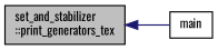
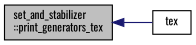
  digraph {
    rankdir=LR
    fontname=Oswald
    node [color=black fontname=Oswald fontsize=10 shape=record style=filled]
    n1 [fillcolor=grey75 fontcolor=black height=0.2 label="set_and_stabilizer\l::print_generators_tex" width=0.4]
-   n2 [fillcolor=white height=0.2 label=main width=0.4]
+   n2 [fillcolor=white height=0.2 label=tex width=0.4]
    n1 -> n2 [color=midnightblue dir=back fontname=Oswald fontsize=10 labelfontname=Helvetica labelfontsize=10 style=solid]
  }
